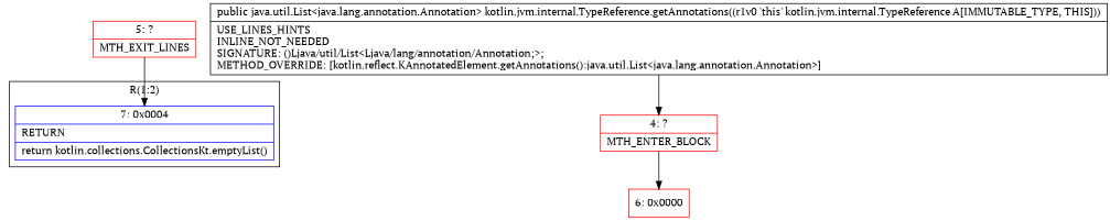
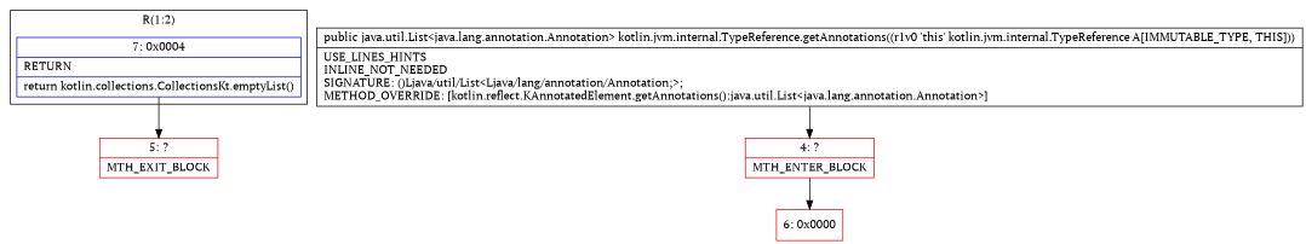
  digraph {
    fontname="PT Serif"
    node [color=red fontname="PT Serif" shape=record]
    edge [fontname="PT Serif"]
    n1 [color=blue label="{7\:\ 0x0004|RETURN\l|return kotlin.collections.CollectionsKt.emptyList()\l}"]
-   n2 [label="{5\:\ ?|MTH_EXIT_LINES\l}"]
+   n2 [label="{5\:\ ?|MTH_EXIT_BLOCK\l}"]
    n3 [label="{4\:\ ?|MTH_ENTER_BLOCK\l}"]
    n4 [label="{6\:\ 0x0000}"]
    n5 [label="{public java.util.List\<java.lang.annotation.Annotation\> kotlin.jvm.internal.TypeReference.getAnnotations((r1v0 'this' kotlin.jvm.internal.TypeReference A[IMMUTABLE_TYPE, THIS]))  | USE_LINES_HINTS\lINLINE_NOT_NEEDED\lSIGNATURE: ()Ljava\/util\/List\<Ljava\/lang\/annotation\/Annotation;\>;\lMETHOD_OVERRIDE: [kotlin.reflect.KAnnotatedElement.getAnnotations():java.util.List\<java.lang.annotation.Annotation\>]\l}" color=""]
    subgraph cluster_1 {
      label="R(1:2)"
      n1
    }
-   n2 -> n1
+   n1 -> n2
    n3 -> n4
    n5 -> n3
  }
